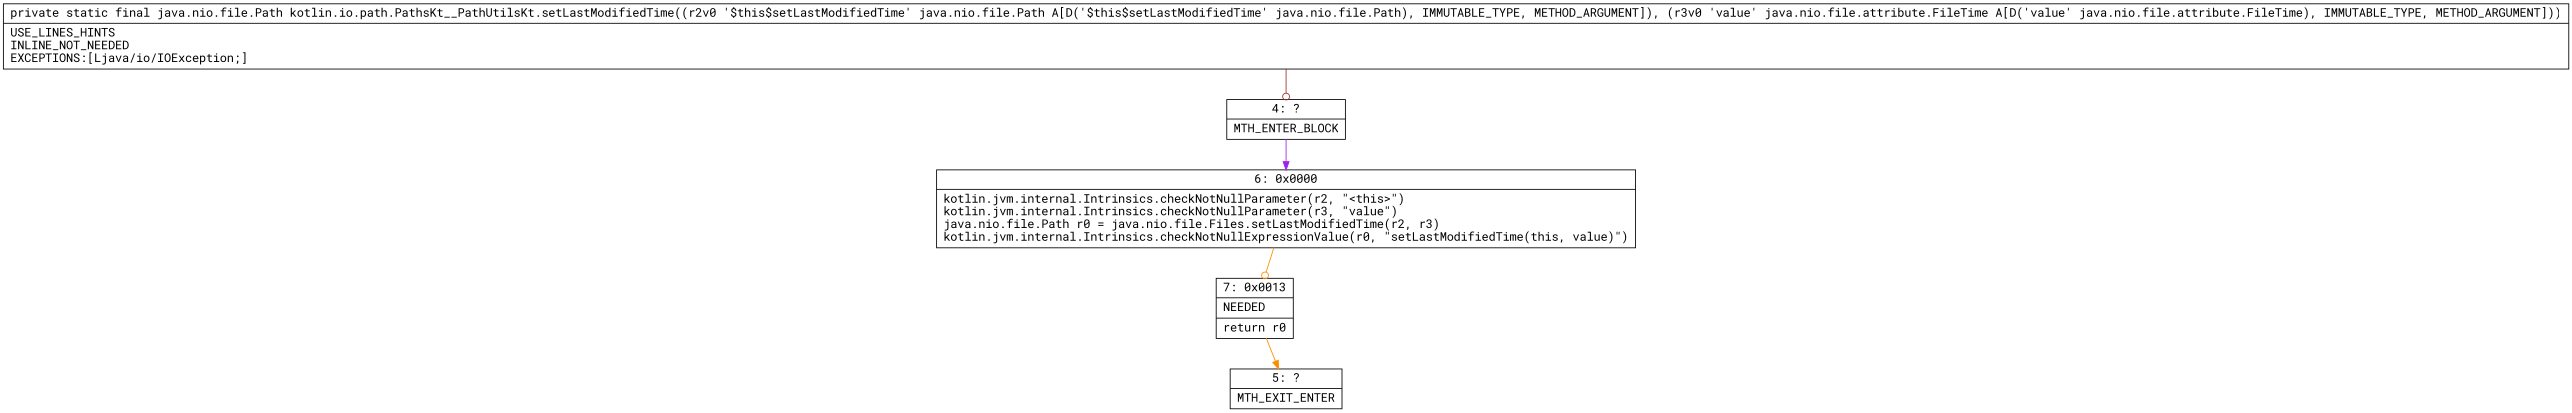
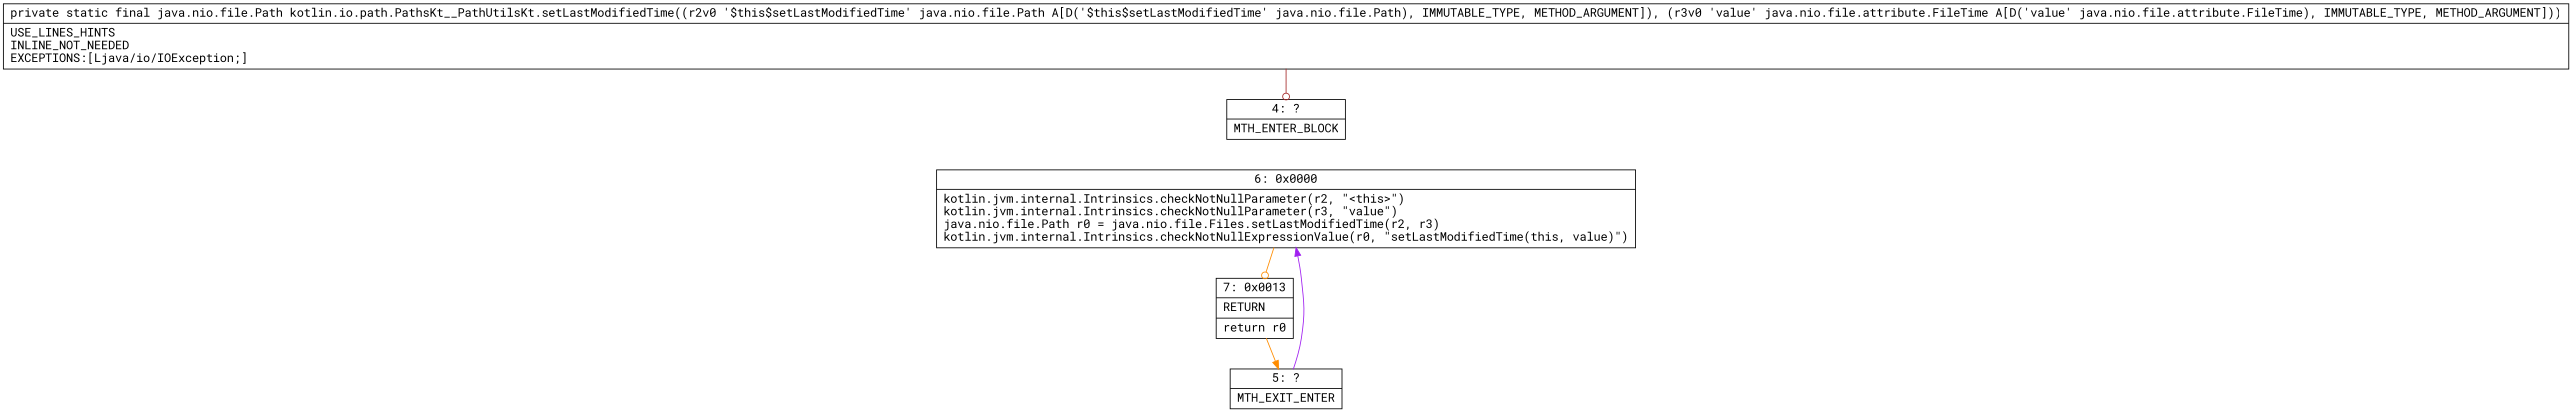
  digraph {
    fontname="Roboto Mono"
    node [fontname="Roboto Mono" shape=record]
    edge [arrowhead=normal color=darkorange fontname="Roboto Mono"]
    n1 [label="{4\:\ ?|MTH_ENTER_BLOCK\l}"]
    n2 [label="{6\:\ 0x0000|kotlin.jvm.internal.Intrinsics.checkNotNullParameter(r2, \"\<this\>\")\lkotlin.jvm.internal.Intrinsics.checkNotNullParameter(r3, \"value\")\ljava.nio.file.Path r0 = java.nio.file.Files.setLastModifiedTime(r2, r3)\lkotlin.jvm.internal.Intrinsics.checkNotNullExpressionValue(r0, \"setLastModifiedTime(this, value)\")\l}"]
-   n3 [label="{7\:\ 0x0013|NEEDED\l|return r0\l}"]
+   n3 [label="{7\:\ 0x0013|RETURN\l|return r0\l}"]
    n4 [label="{5\:\ ?|MTH_EXIT_ENTER\l}"]
    n5 [label="{private static final java.nio.file.Path kotlin.io.path.PathsKt__PathUtilsKt.setLastModifiedTime((r2v0 '$this$setLastModifiedTime' java.nio.file.Path A[D('$this$setLastModifiedTime' java.nio.file.Path), IMMUTABLE_TYPE, METHOD_ARGUMENT]), (r3v0 'value' java.nio.file.attribute.FileTime A[D('value' java.nio.file.attribute.FileTime), IMMUTABLE_TYPE, METHOD_ARGUMENT]))  | USE_LINES_HINTS\lINLINE_NOT_NEEDED\lEXCEPTIONS:[Ljava\/io\/IOException;]\l}"]
-   n1 -> n2 [color=purple]
+   n4 -> n2 [color=purple]
    n2 -> n3 [arrowhead=odot]
    n3 -> n4
    n5 -> n1 [arrowhead=odot color=brown]
  }
